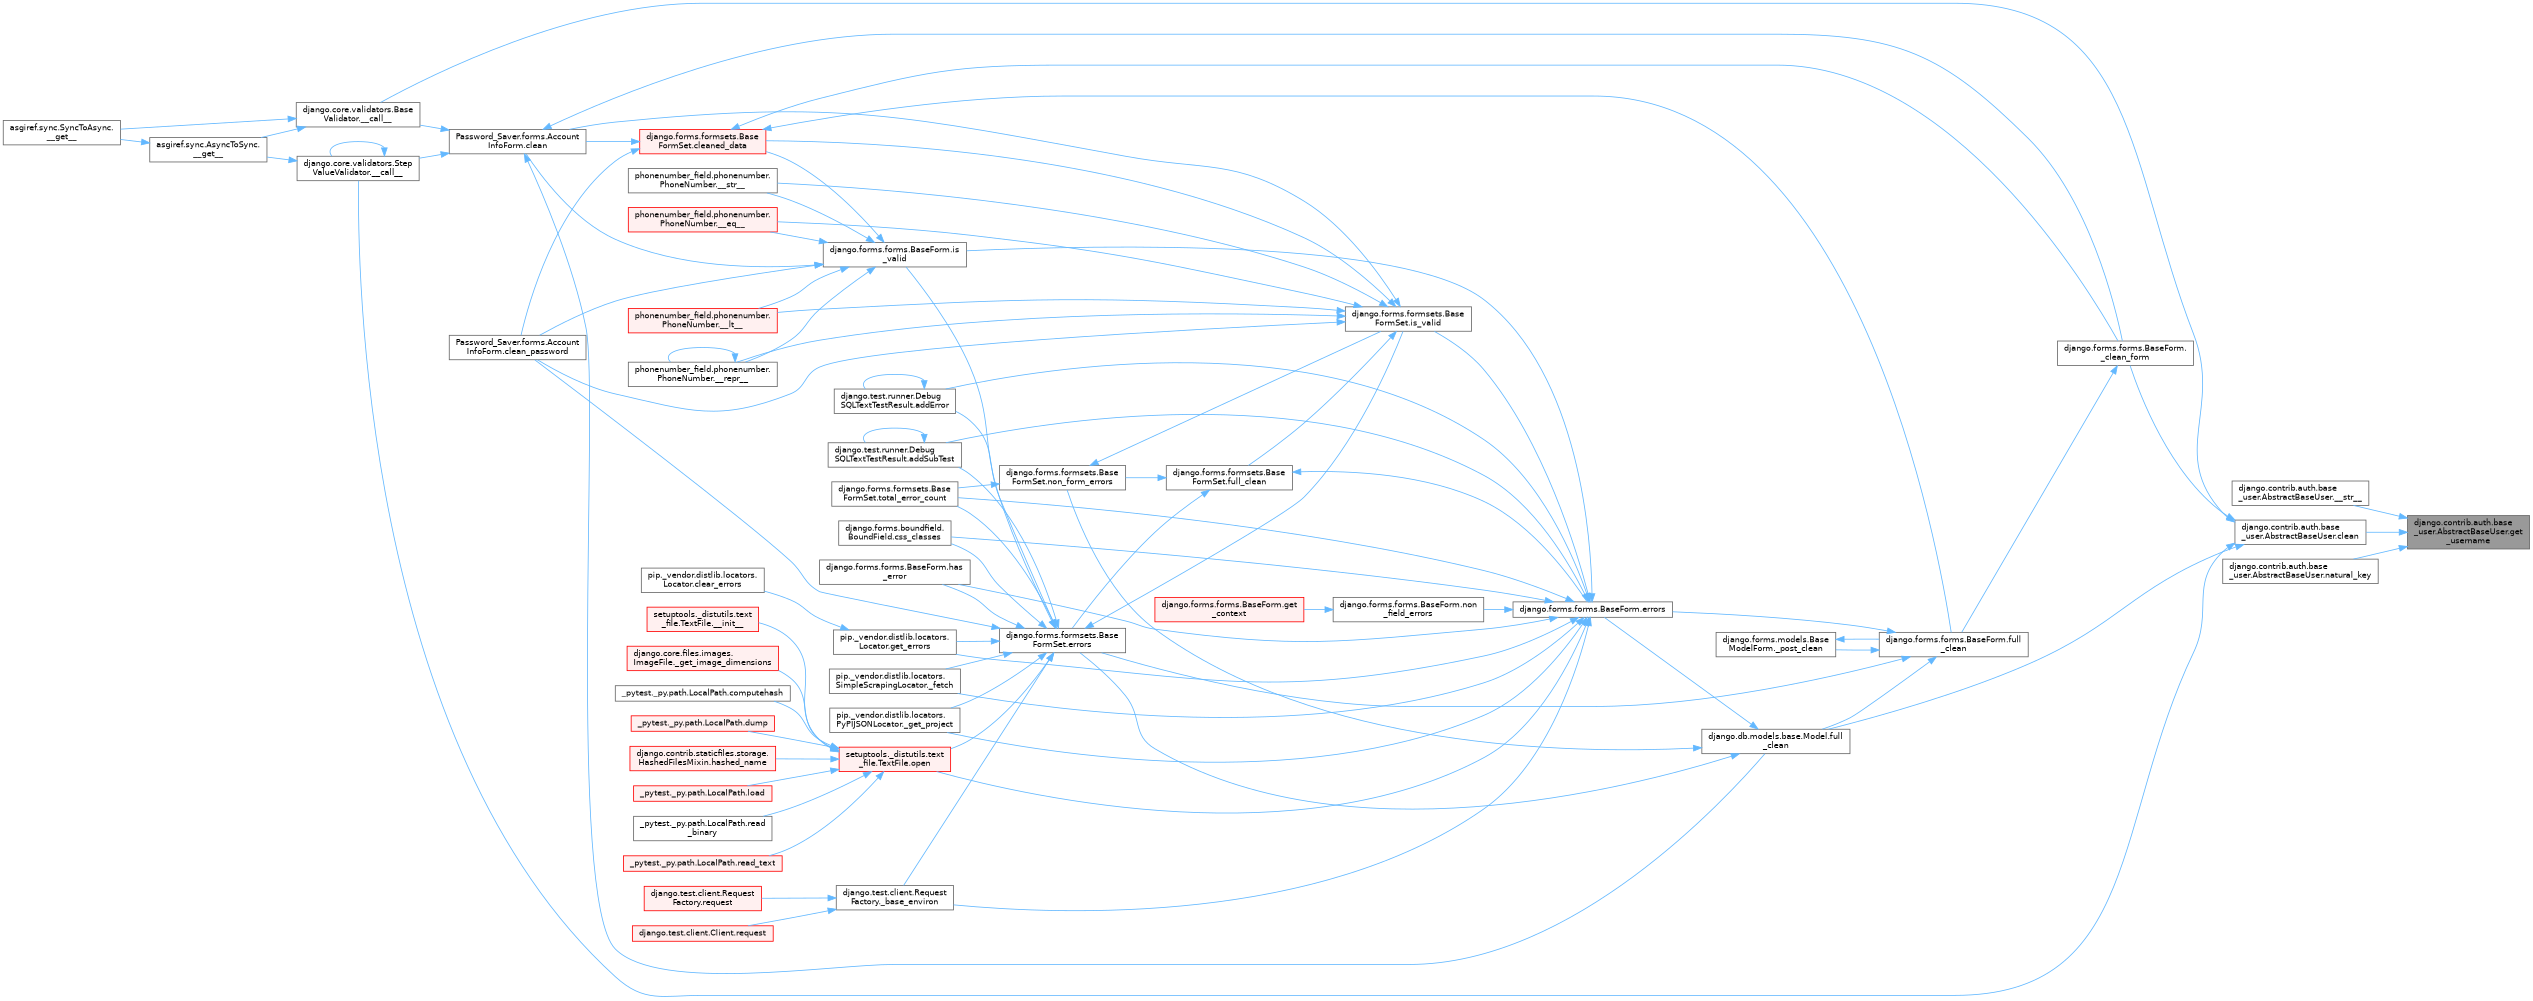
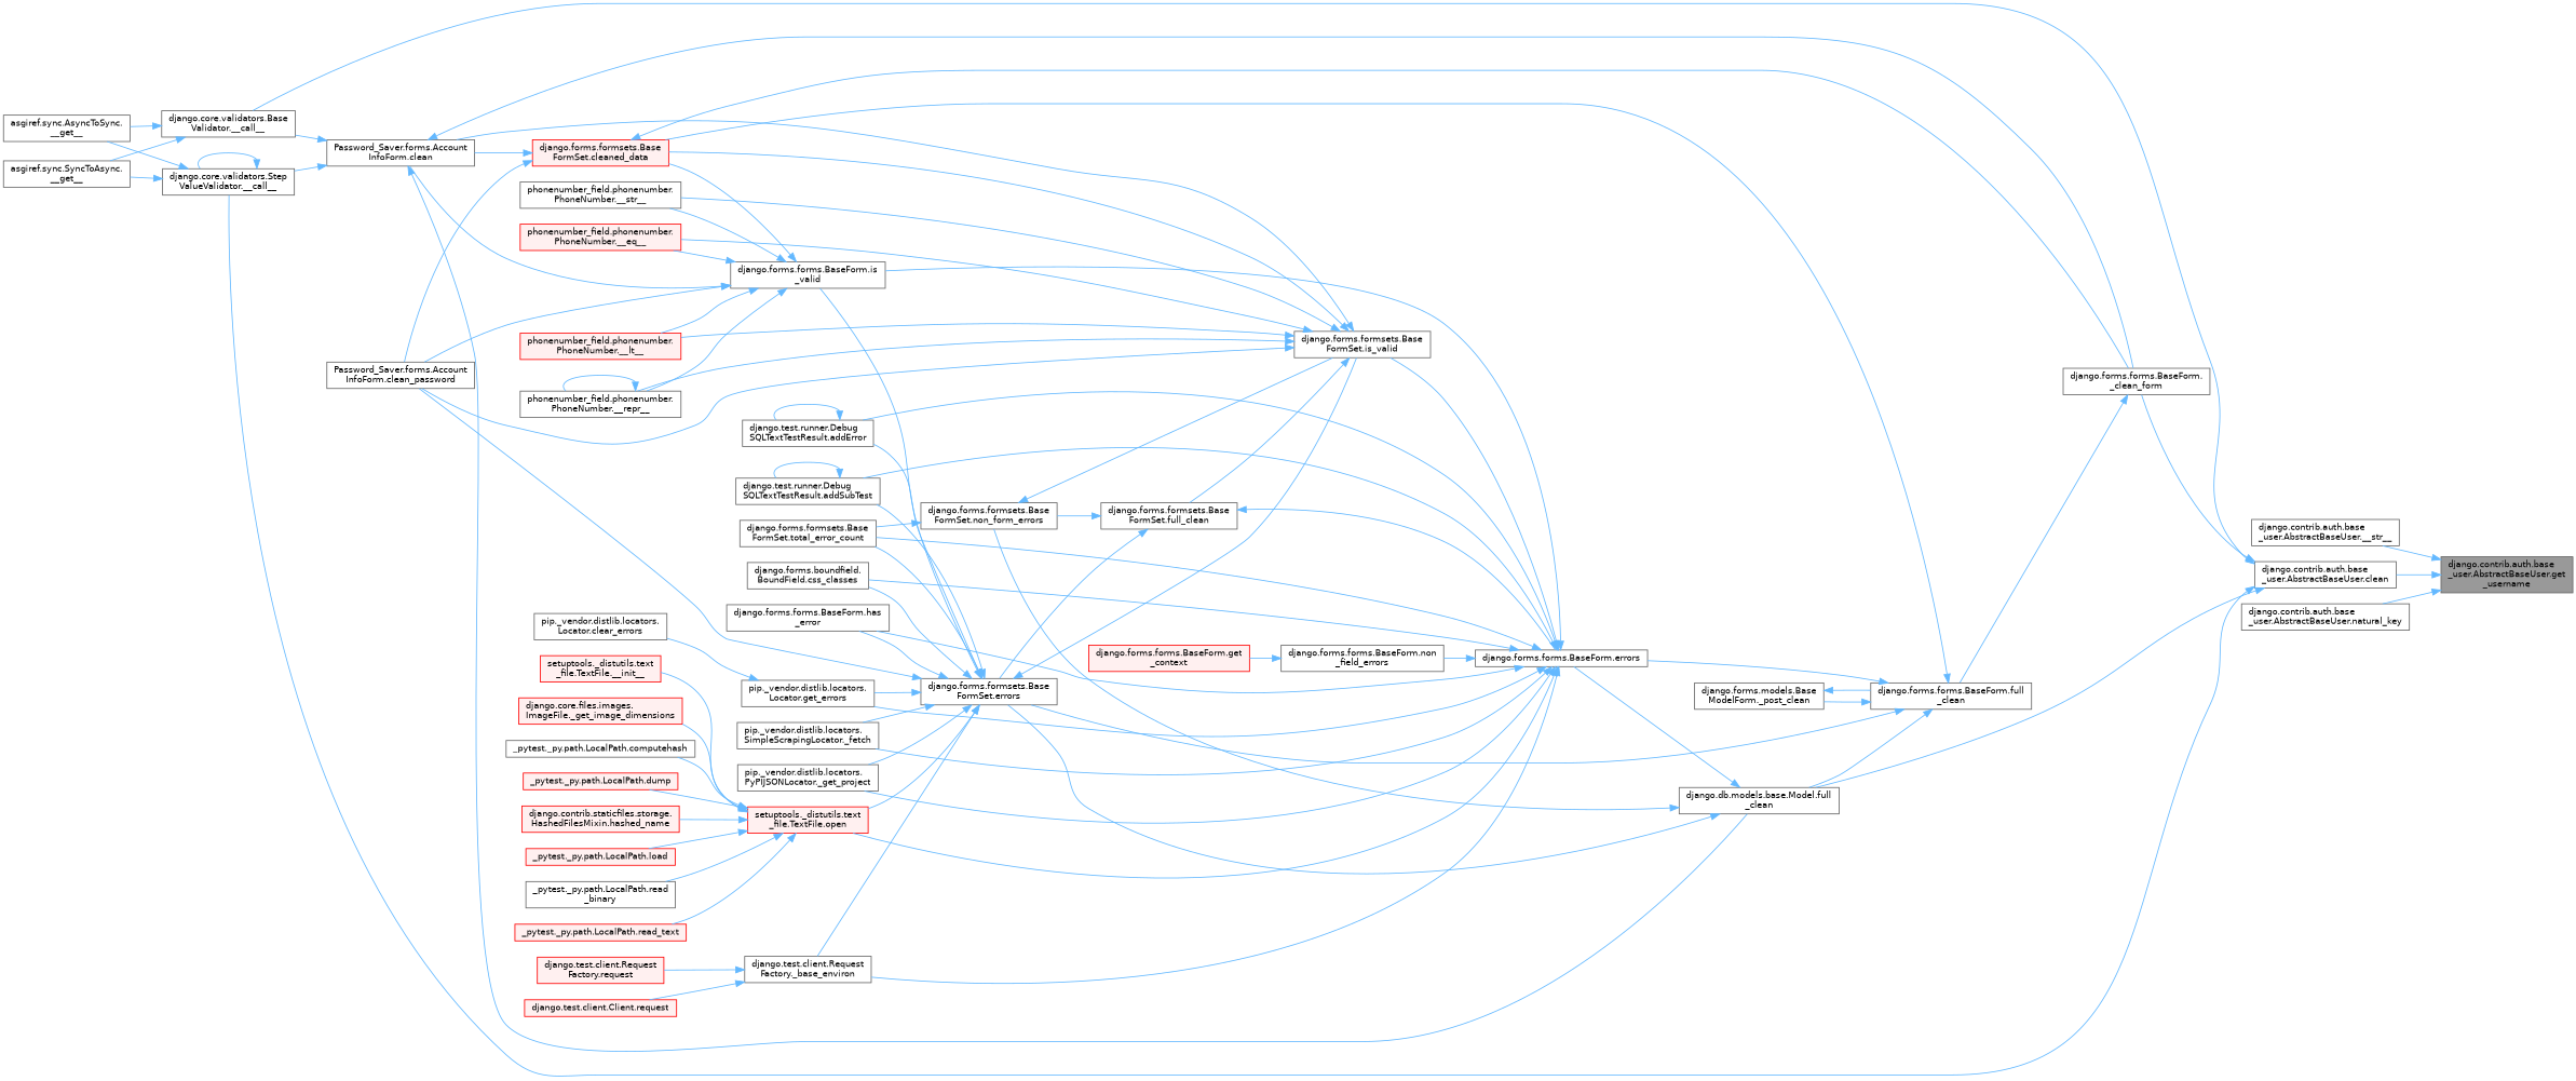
  digraph {
    rankdir=RL
    node [color=grey40 fillcolor=white fontname=Helvetica fontsize=10 shape=box style=filled]
    edge [color=steelblue1 dir=back fontname=Helvetica fontsize=10 labelfontname=Helvetica labelfontsize=10 style=solid]
    n1 [color=gray40 fillcolor=grey60 fontcolor=black height=0.2 label="django.contrib.auth.base\l_user.AbstractBaseUser.get\l_username" width=0.4]
    n2 [height=0.2 label="django.contrib.auth.base\l_user.AbstractBaseUser.__str__" width=0.4]
    n3 [height=0.2 label="django.contrib.auth.base\l_user.AbstractBaseUser.clean" width=0.4]
    n4 [height=0.2 label="django.contrib.auth.base\l_user.AbstractBaseUser.natural_key" width=0.4]
    n5 [height=0.2 label="django.core.validators.Base\lValidator.__call__" width=0.4]
    n6 [height=0.2 label="django.core.validators.Step\lValueValidator.__call__" width=0.4]
    n7 [height=0.2 label="django.forms.forms.BaseForm.\l_clean_form" width=0.4]
    n8 [height=0.2 label="django.db.models.base.Model.full\l_clean" width=0.4]
    n9 [height=0.2 label="asgiref.sync.AsyncToSync.\l__get__" width=0.4]
    n10 [height=0.2 label="asgiref.sync.SyncToAsync.\l__get__" width=0.4]
    n11 [height=0.2 label="django.forms.forms.BaseForm.full\l_clean" width=0.4]
    n12 [height=0.2 label="django.forms.forms.BaseForm.errors" width=0.4]
    n13 [height=0.2 label="django.forms.formsets.Base\lFormSet.errors" width=0.4]
    n14 [height=0.2 label="django.forms.formsets.Base\lFormSet.non_form_errors" width=0.4]
    n15 [height=0.2 label="django.forms.models.Base\lModelForm._post_clean" width=0.4]
    n16 [height=0.2 label="django.test.client.Request\lFactory._base_environ" width=0.4]
    n17 [height=0.2 label="pip._vendor.distlib.locators.\lSimpleScrapingLocator._fetch" width=0.4]
    n18 [height=0.2 label="pip._vendor.distlib.locators.\lPyPIJSONLocator._get_project" width=0.4]
    n19 [height=0.2 label="django.test.runner.Debug\lSQLTextTestResult.addError" width=0.4]
    n20 [height=0.2 label="django.test.runner.Debug\lSQLTextTestResult.addSubTest" width=0.4]
    n21 [height=0.2 label="django.forms.boundfield.\lBoundField.css_classes" width=0.4]
    n22 [height=0.2 label="pip._vendor.distlib.locators.\lLocator.get_errors" width=0.4]
    n23 [height=0.2 label="django.forms.forms.BaseForm.has\l_error" width=0.4]
    n24 [height=0.2 label="django.forms.forms.BaseForm.is\l_valid" width=0.4]
    n25 [height=0.2 label="django.forms.formsets.Base\lFormSet.is_valid" width=0.4]
    n26 [height=0.2 label="django.forms.formsets.Base\lFormSet.total_error_count" width=0.4]
    n27 [height=0.2 label="django.forms.forms.BaseForm.non\l_field_errors" width=0.4]
    n28 [color=red fillcolor="#FFF0F0" height=0.2 label="setuptools._distutils.text\l_file.TextFile.open" width=0.4]
    n29 [height=0.2 label="Password_Saver.forms.Account\lInfoForm.clean_password" width=0.4]
    n30 [color=red fillcolor="#FFF0F0" height=0.2 label="django.test.client.Client.request" width=0.4]
    n31 [color=red fillcolor="#FFF0F0" height=0.2 label="django.test.client.Request\lFactory.request" width=0.4]
    n32 [height=0.2 label="pip._vendor.distlib.locators.\lLocator.clear_errors" width=0.4]
    n33 [color=red fillcolor="#FFF0F0" height=0.2 label="phonenumber_field.phonenumber.\lPhoneNumber.__eq__" width=0.4]
    n34 [color=red fillcolor="#FFF0F0" height=0.2 label="phonenumber_field.phonenumber.\lPhoneNumber.__lt__" width=0.4]
    n35 [height=0.2 label="phonenumber_field.phonenumber.\lPhoneNumber.__repr__" width=0.4]
    n36 [height=0.2 label="phonenumber_field.phonenumber.\lPhoneNumber.__str__" width=0.4]
    n37 [height=0.2 label="Password_Saver.forms.Account\lInfoForm.clean" width=0.4]
    n38 [color=red fillcolor="#FFF0F0" height=0.2 label="django.forms.formsets.Base\lFormSet.cleaned_data" width=0.4]
    n39 [height=0.2 label="django.forms.formsets.Base\lFormSet.full_clean" width=0.4]
    n40 [color=red fillcolor="#FFF0F0" height=0.2 label="django.forms.forms.BaseForm.get\l_context" width=0.4]
    n41 [color=red fillcolor="#FFF0F0" height=0.2 label="setuptools._distutils.text\l_file.TextFile.__init__" width=0.4]
    n42 [color=red fillcolor="#FFF0F0" height=0.2 label="django.core.files.images.\lImageFile._get_image_dimensions" width=0.4]
    n43 [height=0.2 label="_pytest._py.path.LocalPath.computehash" width=0.4]
    n44 [color=red fillcolor="#FFF0F0" height=0.2 label="_pytest._py.path.LocalPath.dump" width=0.4]
    n45 [color=red fillcolor="#FFF0F0" height=0.2 label="django.contrib.staticfiles.storage.\lHashedFilesMixin.hashed_name" width=0.4]
    n46 [color=red fillcolor="#FFF0F0" height=0.2 label="_pytest._py.path.LocalPath.load" width=0.4]
    n47 [height=0.2 label="_pytest._py.path.LocalPath.read\l_binary" width=0.4]
    n48 [color=red fillcolor="#FFF0F0" height=0.2 label="_pytest._py.path.LocalPath.read_text" width=0.4]
    n1 -> n2
    n1 -> n3
    n1 -> n4
    n3 -> n5
    n3 -> n6
    n3 -> n7
    n3 -> n8
    n5 -> n9
    n5 -> n10
    n6 -> n6
    n6 -> n9
-   n9 -> n10
+   n6 -> n10
    n7 -> n11
    n8 -> n12
    n8 -> n13
    n8 -> n14
    n11 -> n8
    n11 -> n12
    n11 -> n13
    n11 -> n15
    n12 -> n16
    n12 -> n17
    n12 -> n18
    n12 -> n19
    n12 -> n20
    n12 -> n21
    n12 -> n22
    n12 -> n23
    n12 -> n24
    n12 -> n25
    n12 -> n26
    n12 -> n27
    n12 -> n28
    n13 -> n16
    n13 -> n17
    n13 -> n18
    n13 -> n19
    n13 -> n20
    n13 -> n21
    n13 -> n22
    n13 -> n23
    n13 -> n24
    n13 -> n25
    n13 -> n26
    n13 -> n28
    n13 -> n29
    n14 -> n25
    n14 -> n26
    n15 -> n11
    n16 -> n30
    n16 -> n31
    n19 -> n19
    n20 -> n20
    n22 -> n32
    n24 -> n29
    n24 -> n33
    n24 -> n34
    n24 -> n35
    n24 -> n36
    n24 -> n37
    n24 -> n38
    n25 -> n29
    n25 -> n33
    n25 -> n34
    n25 -> n35
    n25 -> n36
    n25 -> n37
    n25 -> n38
    n25 -> n39
    n27 -> n40
    n28 -> n41
    n28 -> n42
    n28 -> n43
    n28 -> n44
    n28 -> n45
    n28 -> n46
    n28 -> n47
    n28 -> n48
    n35 -> n35
    n37 -> n5
    n37 -> n6
    n37 -> n7
    n37 -> n8
    n38 -> n7
-   n38 -> n11
+   n11 -> n38
    n38 -> n29
    n38 -> n37
    n39 -> n12
    n39 -> n13
    n39 -> n14
  }
